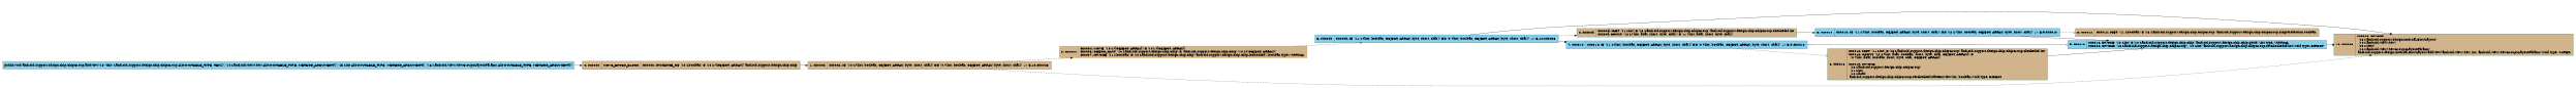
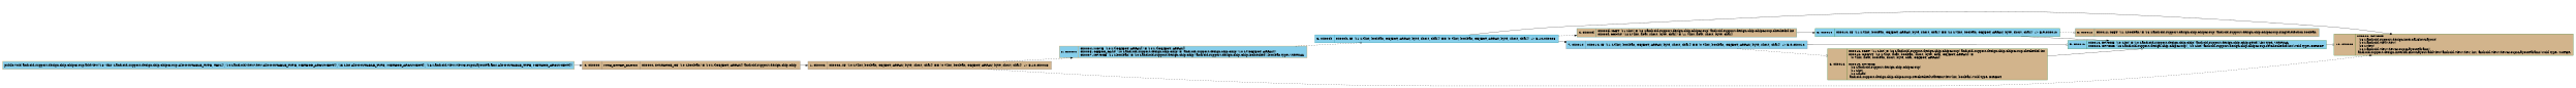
  digraph {
    rankdir=LR
    node [color=darkgreen fillcolor=tan shape=record style=filled]
    edge [arrowhead=normal]
-   n1 [color=gray40 label="{0\:\ 0x0000|MOVE_ENTER_BLOCK\l|0x0000: INSTANCE_OF  (r0 I:boolean) = (r4 I:?[OBJECT, ARRAY]) android.support.design.chip.Chip \l}"]
+   n1 [color=gray40 label="{0\:\ 0x0000|MTH_ENTER_BLOCK\l|0x0000: INSTANCE_OF  (r0 I:boolean) = (r4 I:?[OBJECT, ARRAY]) android.support.design.chip.Chip \l}"]
    n2 [color=gray40 label="{1\:\ 0x0002|0x0002: IF  (r0 I:?[int, boolean, OBJECT, ARRAY, byte, short, char]) == (0 ?[int, boolean, OBJECT, ARRAY, byte, short, char])  \-\> B:10:0x0023 \l}"]
-   n3 [color=darkorange label="{2\:\ 0x0004|0x0004: MOVE  (r0 I:?[OBJECT, ARRAY]) = (r4 I:?[OBJECT, ARRAY]) \l0x0005: CHECK_CAST  (r0 I:android.support.design.chip.Chip) = (android.support.design.chip.Chip) (r0 I:?[OBJECT, ARRAY]) \l0x0007: INVOKE  (r1 I:boolean) = (r0 I:android.support.design.chip.Chip) android.support.design.chip.Chip.isChecked():boolean type: VIRTUAL \l}"]
+   n3 [color=darkorange fillcolor=skyblue label="{2\:\ 0x0004|0x0004: MOVE  (r0 I:?[OBJECT, ARRAY]) = (r4 I:?[OBJECT, ARRAY]) \l0x0005: CHECK_CAST  (r0 I:android.support.design.chip.Chip) = (android.support.design.chip.Chip) (r0 I:?[OBJECT, ARRAY]) \l0x0007: INVOKE  (r1 I:boolean) = (r0 I:android.support.design.chip.Chip) android.support.design.chip.Chip.isChecked():boolean type: VIRTUAL \l}"]
    n4 [label="{10\:\ 0x0023|0x0023: INVOKE  \l  (r3 I:android.support.design.internal.FlowLayout)\l  (r4 I:android.view.View)\l  (r5 I:view)\l  (r6 I:android.view.ViewGroup$LayoutParams)\l android.support.design.internal.FlowLayout.addView(android.view.View, int, android.view.ViewGroup$LayoutParams):void type: SUPER \l}"]
    n5 [color=teal fillcolor=skyblue label="{3\:\ 0x000b|0x000b: IF  (r1 I:?[int, boolean, OBJECT, ARRAY, byte, short, char]) == (0 ?[int, boolean, OBJECT, ARRAY, byte, short, char])  \-\> B:10:0x0023 \l}"]
    n6 [color=teal label="{4\:\ 0x000d|0x000d: IGET  (r1 I:int) = (r3 I:android.support.design.chip.ChipGroup) android.support.design.chip.ChipGroup.checkedId int \l0x000f: CONST  (r2 I:?[int, float, short, byte, char]) = (\-1 ?[int, float, short, byte, char]) \l}"]
    n7 [color=gray40 fillcolor=skyblue label="{7\:\ 0x0014|0x0014: IF  (r1 I:?[int, boolean, OBJECT, ARRAY, byte, short, char]) == (0 ?[int, boolean, OBJECT, ARRAY, byte, short, char])  \-\> B:9:0x001c \l}"]
    n8 [fillcolor=skyblue label="{5\:\ 0x0010|0x0010: IF  (r1 I:?[int, boolean, OBJECT, ARRAY, byte, short, char]) == (r2 I:?[int, boolean, OBJECT, ARRAY, byte, short, char])  \-\> B:9:0x001c \l}"]
    n9 [color=teal label="{6\:\ 0x0012|0x0012: IGET  (r1 I:boolean) = (r3 I:android.support.design.chip.ChipGroup) android.support.design.chip.ChipGroup.singleSelection boolean \l}"]
    n10 [fillcolor=skyblue label="{9\:\ 0x001c|0x001c: INVOKE  (r0 I:int) = (r0 I:android.support.design.chip.Chip) android.support.design.chip.Chip.getId():int type: VIRTUAL \l0x0020: INVOKE  (r3 I:android.support.design.chip.ChipGroup), (r0 I:int) android.support.design.chip.ChipGroup.setCheckedId(int):void type: DIRECT \l}"]
    n11 [label="{8\:\ 0x0016|0x0016: IGET  (r1 I:int) = (r3 I:android.support.design.chip.ChipGroup) android.support.design.chip.ChipGroup.checkedId int \l0x0018: CONST  (r2 I:?[int, float, boolean, short, byte, char, OBJECT, ARRAY]) = \l  (0 ?[int, float, boolean, short, byte, char, OBJECT, ARRAY])\l \l0x0019: INVOKE  \l  (r3 I:android.support.design.chip.ChipGroup)\l  (r1 I:int)\l  (r2 I:float)\l android.support.design.chip.ChipGroup.setCheckedStateForView(int, boolean):void type: DIRECT \l}"]
    n12 [color=darkorange fillcolor=skyblue label="{public void android.support.design.chip.ChipGroup.addView((r3 'this' I:android.support.design.chip.ChipGroup A[IMMUTABLE_TYPE, THIS]), (r4 I:android.view.View A[IMMUTABLE_TYPE, METHOD_ARGUMENT]), (r5 I:int A[IMMUTABLE_TYPE, METHOD_ARGUMENT]), (r6 I:android.view.ViewGroup$LayoutParams A[IMMUTABLE_TYPE, METHOD_ARGUMENT])) }"]
    n1 -> n2
    n2 -> n3 [style=dashed]
    n2 -> n4 [style=dashed]
    n3 -> n5 [arrowhead=odot style=dashed]
    n5 -> n4 [arrowhead=dot]
    n5 -> n6 [style=dashed]
    n5 -> n7 [arrowhead=dot]
    n6 -> n8
    n7 -> n10 [arrowhead=odot]
    n7 -> n11 [arrowhead=odot style=dashed]
    n8 -> n9 [arrowhead=odot style=dashed]
    n8 -> n10
-   n10 -> n4 [arrowhead=dot]
+   n10 -> n4 [arrowhead=odot]
    n11 -> n10 [arrowhead=odot]
    n12 -> n1
  }
